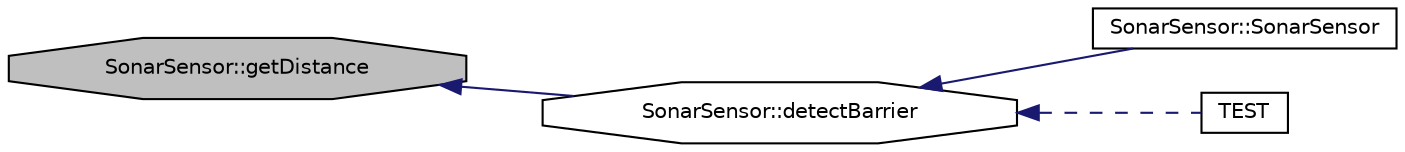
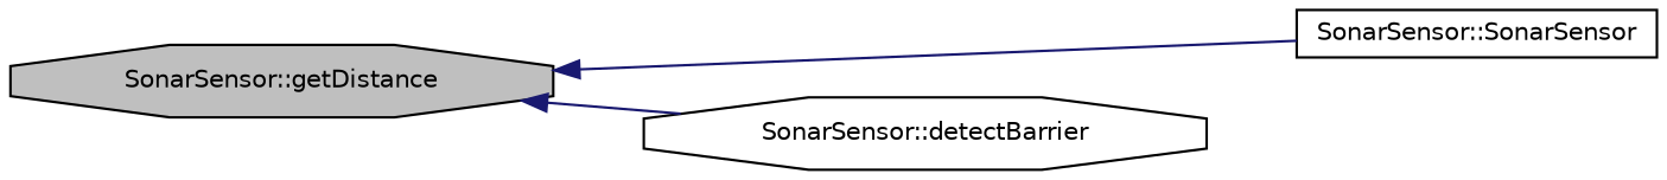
  digraph {
    rankdir=LR
    node [color=black fillcolor=white fontname=Helvetica fontsize=10 shape=octagon style=filled]
    edge [color=midnightblue dir=back fontname=Helvetica fontsize=10 labelfontname=Helvetica labelfontsize=10 style=solid]
    n1 [fillcolor=grey75 fontcolor=black height=0.2 label="SonarSensor::getDistance" width=0.4]
    n2 [height=0.2 label="SonarSensor::detectBarrier" width=0.4]
    n3 [height=0.2 label="SonarSensor::SonarSensor" shape=box width=0.4]
-   n4 [height=0.2 label=TEST shape=box width=0.4]
    n1 -> n2
-   n2 -> n3
-   n2 -> n4 [style=dashed]
+   n1 -> n3
  }
